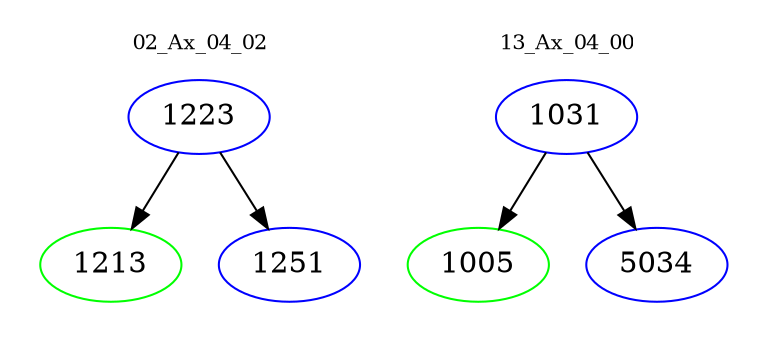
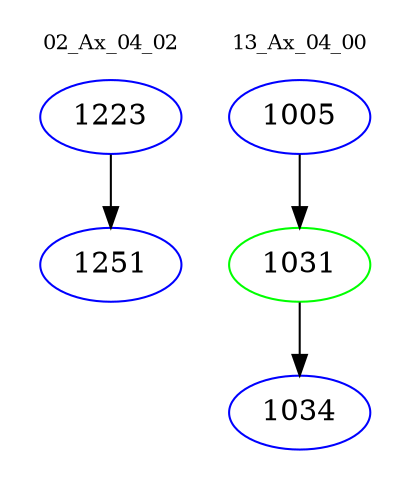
  digraph {
    node [color=blue]
    edge [color=black]
    n1 [label=1223]
-   n2 [color=green label=1213]
    n3 [label=1251]
-   n4 [label=1031]
-   n5 [color=green label=1005]
-   n6 [label=5034]
+   n4 [color=green label=1031]
+   n5 [label=1005]
+   n6 [label=1034]
    subgraph cluster_1 {
      color=white
      fontsize=10
      label="02_Ax_04_02"
      n1
-     n2
      n3
    }
    subgraph cluster_2 {
      color=white
      fontsize=10
      label="13_Ax_04_00"
      n4
      n5
      n6
    }
-   n1 -> n2
    n1 -> n3
-   n4 -> n5
+   n5 -> n4
    n4 -> n6
  }
